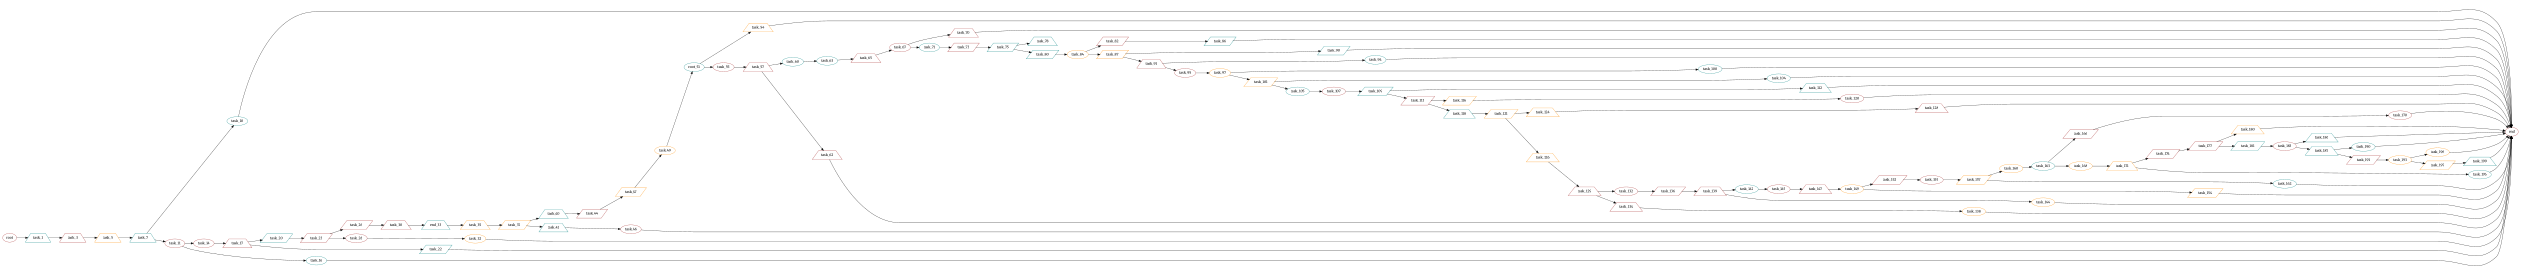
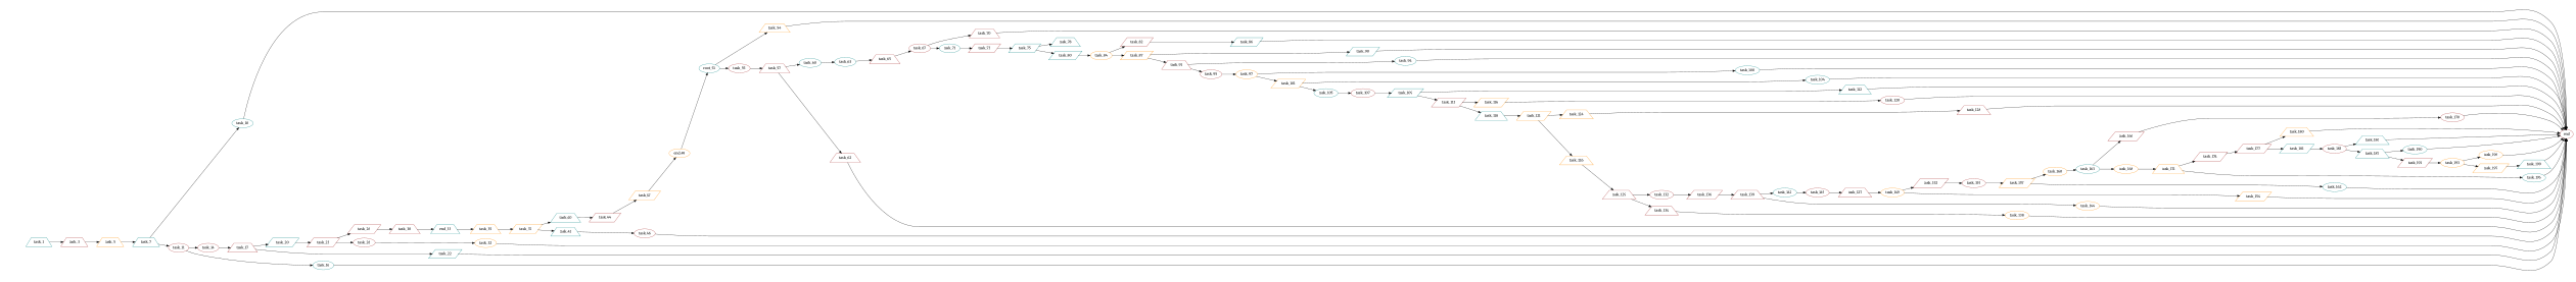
  digraph {
    fontname=Merriweather
    rankdir=LR
    node [color=brown fontname=Merriweather shape=ellipse]
    edge [fontname=Merriweather]
    task_1 [color=teal shape=trapezium]
-   root
    task_3 [shape=trapezium]
    task_5 [color=darkorange shape=trapezium]
    task_7 [color=teal shape=trapezium]
    task_10 [color=teal]
    task_11
    end
    task_14
    task_16 [color=teal]
    task_17 [shape=trapezium]
    task_20 [color=teal shape=parallelogram]
    task_22 [color=teal shape=parallelogram]
    task_23 [shape=parallelogram]
    task_26 [shape=parallelogram]
    task_28
    task_30 [shape=trapezium]
    task_32 [color=darkorange]
    n19 [color=teal label=end_33 shape=trapezium]
    task_35 [color=darkorange shape=trapezium]
    task_37 [color=darkorange shape=parallelogram]
    task_40 [color=teal shape=trapezium]
    task_42 [color=teal shape=trapezium]
    task_44 [shape=parallelogram]
    task_46
    task_47 [color=darkorange shape=parallelogram]
-   task_49 [color=darkorange]
+   task_49 [color=darkorange label=end_49]
    n28 [color=teal label=root_51]
    task_54 [color=darkorange shape=trapezium]
    task_55
    task_57 [shape=trapezium]
    task_60 [color=teal]
    task_62 [shape=trapezium]
    task_63 [color=teal]
    task_65 [shape=trapezium]
    task_67
    task_70 [shape=trapezium]
    task_71 [color=teal]
    task_73 [shape=parallelogram]
    task_75 [color=teal shape=parallelogram]
    task_78 [color=teal shape=trapezium]
    task_80 [color=teal shape=parallelogram]
    task_84 [color=darkorange]
    task_82 [shape=parallelogram]
    task_86 [color=teal shape=parallelogram]
    task_87 [color=darkorange shape=parallelogram]
    task_90 [color=teal shape=parallelogram]
    task_91 [shape=trapezium]
    task_94 [color=teal]
    task_95
    task_97 [color=darkorange]
    task_100 [color=teal]
    task_101 [color=darkorange shape=parallelogram]
    task_104 [color=teal]
    task_105 [color=teal]
    task_107
    task_109 [color=teal shape=parallelogram]
    task_112 [color=teal shape=trapezium]
    task_113 [shape=parallelogram]
    task_116 [color=darkorange shape=parallelogram]
    task_118 [color=teal shape=trapezium]
    task_120
    task_121 [color=darkorange shape=parallelogram]
    task_124 [color=darkorange shape=trapezium]
    task_126 [color=darkorange shape=trapezium]
    task_128 [shape=trapezium]
    task_129 [shape=trapezium]
    task_132
    task_134 [shape=trapezium]
    task_136 [shape=parallelogram]
    task_138 [color=darkorange]
    task_139 [shape=trapezium]
    task_142 [color=teal]
    task_144 [color=darkorange]
    task_145
-   task_147 [shape=trapezium]
+   task_147 [shape=trapezium label=task_127]
    task_149 [color=darkorange]
    task_152 [shape=parallelogram]
    task_154 [color=darkorange shape=parallelogram]
    task_155
    task_157 [color=darkorange shape=parallelogram]
    task_160 [color=darkorange]
    task_162 [color=teal]
    task_163 [color=teal]
    task_166 [shape=parallelogram]
    task_168 [color=darkorange]
    task_170
    task_171 [color=darkorange shape=trapezium]
    task_174 [shape=parallelogram]
    task_176 [color=teal]
    task_177 [shape=parallelogram]
    task_180 [color=darkorange shape=trapezium]
    task_181 [color=teal shape=parallelogram]
    task_183
    task_186 [color=teal shape=trapezium]
    task_187 [color=teal shape=trapezium]
    task_190 [color=teal]
    task_191 [shape=parallelogram]
    task_193 [color=darkorange]
    task_196 [color=darkorange]
    task_197 [color=darkorange shape=parallelogram]
    task_199 [color=teal shape=trapezium]
    task_1 -> task_3
-   root -> task_1
    task_3 -> task_5
    task_5 -> task_7
    task_7 -> task_10
    task_7 -> task_11
    task_10 -> end
    task_11 -> task_14
    task_11 -> task_16
    task_14 -> task_17
    task_16 -> end
    task_17 -> task_20
    task_17 -> task_22
    task_20 -> task_23
    task_22 -> end
    task_23 -> task_26
    task_23 -> task_28
    task_26 -> task_30
    task_28 -> task_32
    task_30 -> n19
    task_32 -> end
    n19 -> task_35
    task_35 -> task_37
    task_37 -> task_40
    task_37 -> task_42
    task_40 -> task_44
    task_42 -> task_46
    task_44 -> task_47
    task_46 -> end
    task_47 -> task_49
    task_49 -> n28
    n28 -> task_54
    n28 -> task_55
    task_54 -> end
    task_55 -> task_57
    task_57 -> task_60
    task_57 -> task_62
    task_60 -> task_63
    task_62 -> end
    task_63 -> task_65
    task_65 -> task_67
    task_67 -> task_70
    task_67 -> task_71
    task_70 -> end
    task_71 -> task_73
    task_73 -> task_75
    task_75 -> task_78
    task_75 -> task_80
    task_80 -> task_84
    task_84 -> task_82
    task_84 -> task_87
    task_82 -> task_86
    task_86 -> end
    task_87 -> task_90
    task_87 -> task_91
    task_90 -> end
    task_91 -> task_94
    task_91 -> task_95
    task_94 -> end
    task_95 -> task_97
    task_97 -> task_100
    task_97 -> task_101
    task_100 -> end
    task_101 -> task_104
    task_101 -> task_105
    task_104 -> end
    task_105 -> task_107
    task_107 -> task_109
    task_109 -> task_112
    task_109 -> task_113
    task_112 -> end
    task_113 -> task_116
    task_113 -> task_118
    task_116 -> task_120
    task_118 -> task_121
    task_120 -> end
    task_121 -> task_124
    task_121 -> task_126
    task_124 -> task_128
    task_126 -> task_129
    task_128 -> end
    task_129 -> task_132
    task_129 -> task_134
    task_132 -> task_136
    task_134 -> task_138
    task_136 -> task_139
    task_138 -> end
    task_139 -> task_142
    task_139 -> task_144
    task_142 -> task_145
    task_144 -> end
    task_145 -> task_147
    task_147 -> task_149
    task_149 -> task_152
    task_149 -> task_154
    task_152 -> task_155
    task_154 -> end
    task_155 -> task_157
    task_157 -> task_160
    task_157 -> task_162
    task_160 -> task_163
    task_162 -> end
    task_163 -> task_166
    task_163 -> task_168
    task_166 -> task_170
    task_168 -> task_171
    task_170 -> end
    task_171 -> task_174
    task_171 -> task_176
    task_174 -> task_177
    task_176 -> end
    task_177 -> task_180
    task_177 -> task_181
    task_180 -> end
    task_181 -> task_183
    task_183 -> task_186
    task_183 -> task_187
    task_186 -> end
    task_187 -> task_190
    task_187 -> task_191
    task_190 -> end
    task_191 -> task_193
    task_193 -> task_196
    task_193 -> task_197
    task_196 -> end
    task_197 -> task_199
    task_199 -> end
  }
